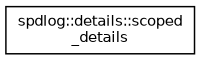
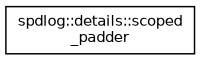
  digraph {
    rankdir=TB
-   n1 [color=black fillcolor=white fontname=Helvetica fontsize=10 height=0.2 label="spdlog::details::scoped\l_details" shape=record style=filled width=0.4]
+   n1 [color=black fillcolor=white fontname=Helvetica fontsize=10 height=0.2 label="spdlog::details::scoped\l_padder" shape=record style=filled width=0.4]
  }
